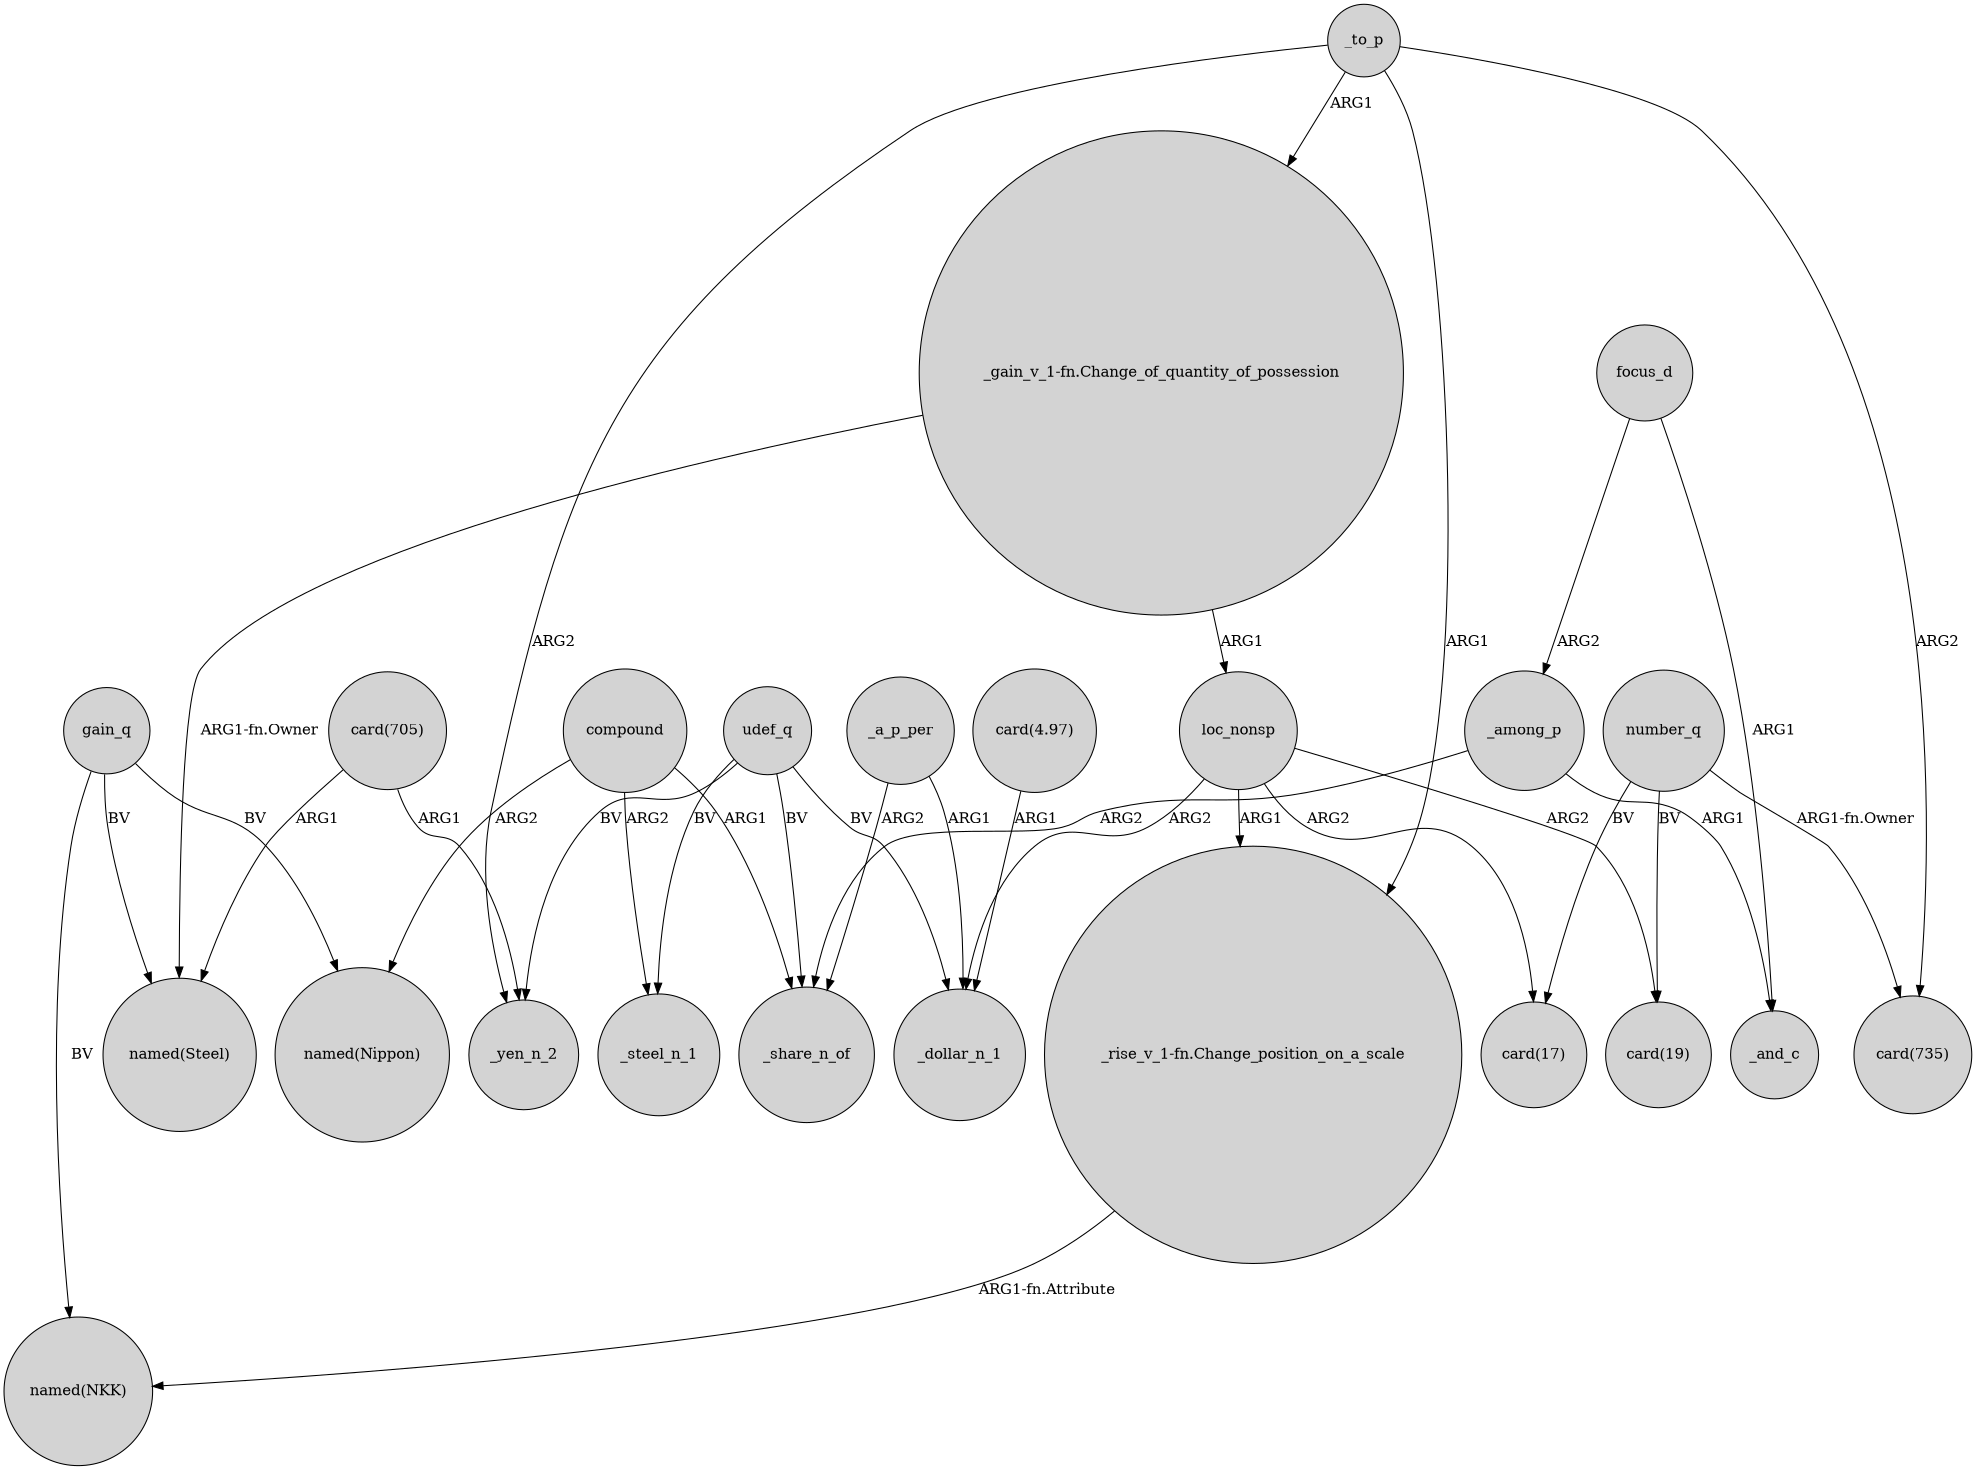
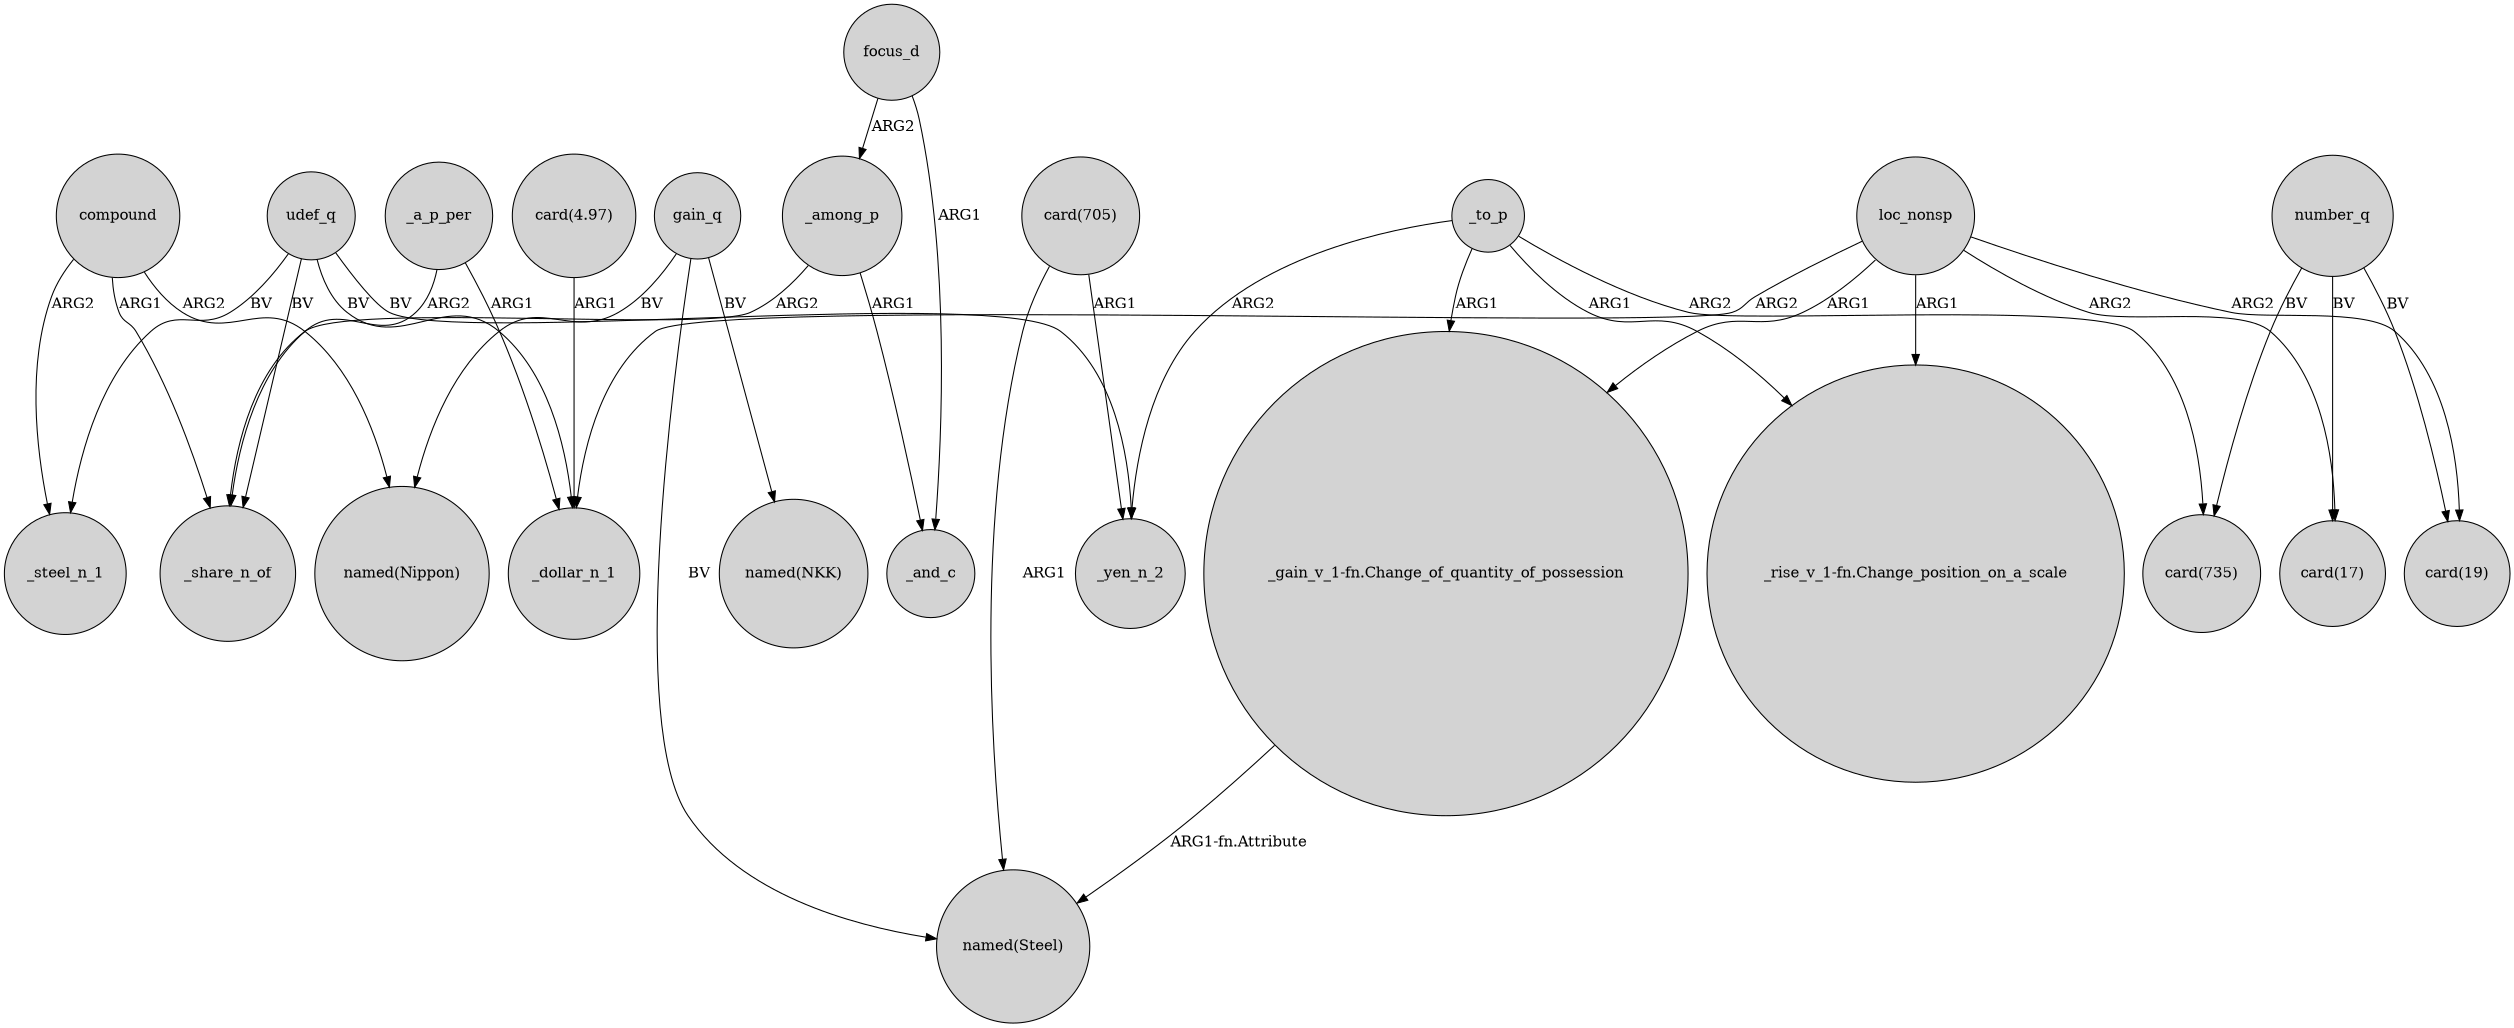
  digraph {
    node [shape=circle style=filled]
    compound
    _share_n_of
    "named(Nippon)"
    _steel_n_1
    loc_nonsp
    "_gain_v_1-fn.Change_of_quantity_of_possession"
    "_rise_v_1-fn.Change_position_on_a_scale"
    _dollar_n_1
    "card(17)"
    "card(19)"
    "named(Steel)"
    "named(NKK)"
    n13 [label=gain_q]
    _to_p
    _yen_n_2
    "card(735)"
    number_q
    udef_q
    focus_d
    _among_p
    _and_c
    _a_p_per
    "card(705)"
    "card(4.97)"
    compound -> _share_n_of [label=ARG1]
    compound -> "named(Nippon)" [label=ARG2]
    compound -> _steel_n_1 [label=ARG2]
-   "_gain_v_1-fn.Change_of_quantity_of_possession" -> loc_nonsp [label=ARG1]
+   loc_nonsp -> "_gain_v_1-fn.Change_of_quantity_of_possession" [label=ARG1]
    loc_nonsp -> "_rise_v_1-fn.Change_position_on_a_scale" [label=ARG1]
    loc_nonsp -> _dollar_n_1 [label=ARG2]
    loc_nonsp -> "card(17)" [label=ARG2]
    loc_nonsp -> "card(19)" [label=ARG2]
-   "_gain_v_1-fn.Change_of_quantity_of_possession" -> "named(Steel)" [label="ARG1-fn.Owner"]
-   "_rise_v_1-fn.Change_position_on_a_scale" -> "named(NKK)" [label="ARG1-fn.Attribute"]
+   "_gain_v_1-fn.Change_of_quantity_of_possession" -> "named(Steel)" [label="ARG1-fn.Attribute"]
    n13 -> "named(Nippon)" [label=BV]
    n13 -> "named(Steel)" [label=BV]
    n13 -> "named(NKK)" [label=BV]
    _to_p -> "_gain_v_1-fn.Change_of_quantity_of_possession" [label=ARG1]
    _to_p -> "_rise_v_1-fn.Change_position_on_a_scale" [label=ARG1]
    _to_p -> _yen_n_2 [label=ARG2]
    _to_p -> "card(735)" [label=ARG2]
    number_q -> "card(17)" [label=BV]
    number_q -> "card(19)" [label=BV]
-   number_q -> "card(735)" [label="ARG1-fn.Owner"]
+   number_q -> "card(735)" [label=BV]
    udef_q -> _share_n_of [label=BV]
    udef_q -> _steel_n_1 [label=BV]
    udef_q -> _dollar_n_1 [label=BV]
    udef_q -> _yen_n_2 [label=BV]
    focus_d -> _among_p [label=ARG2]
    focus_d -> _and_c [label=ARG1]
    _among_p -> _share_n_of [label=ARG2]
    _among_p -> _and_c [label=ARG1]
    _a_p_per -> _share_n_of [label=ARG2]
    _a_p_per -> _dollar_n_1 [label=ARG1]
    "card(705)" -> "named(Steel)" [label=ARG1]
    "card(705)" -> _yen_n_2 [label=ARG1]
    "card(4.97)" -> _dollar_n_1 [label=ARG1]
  }
